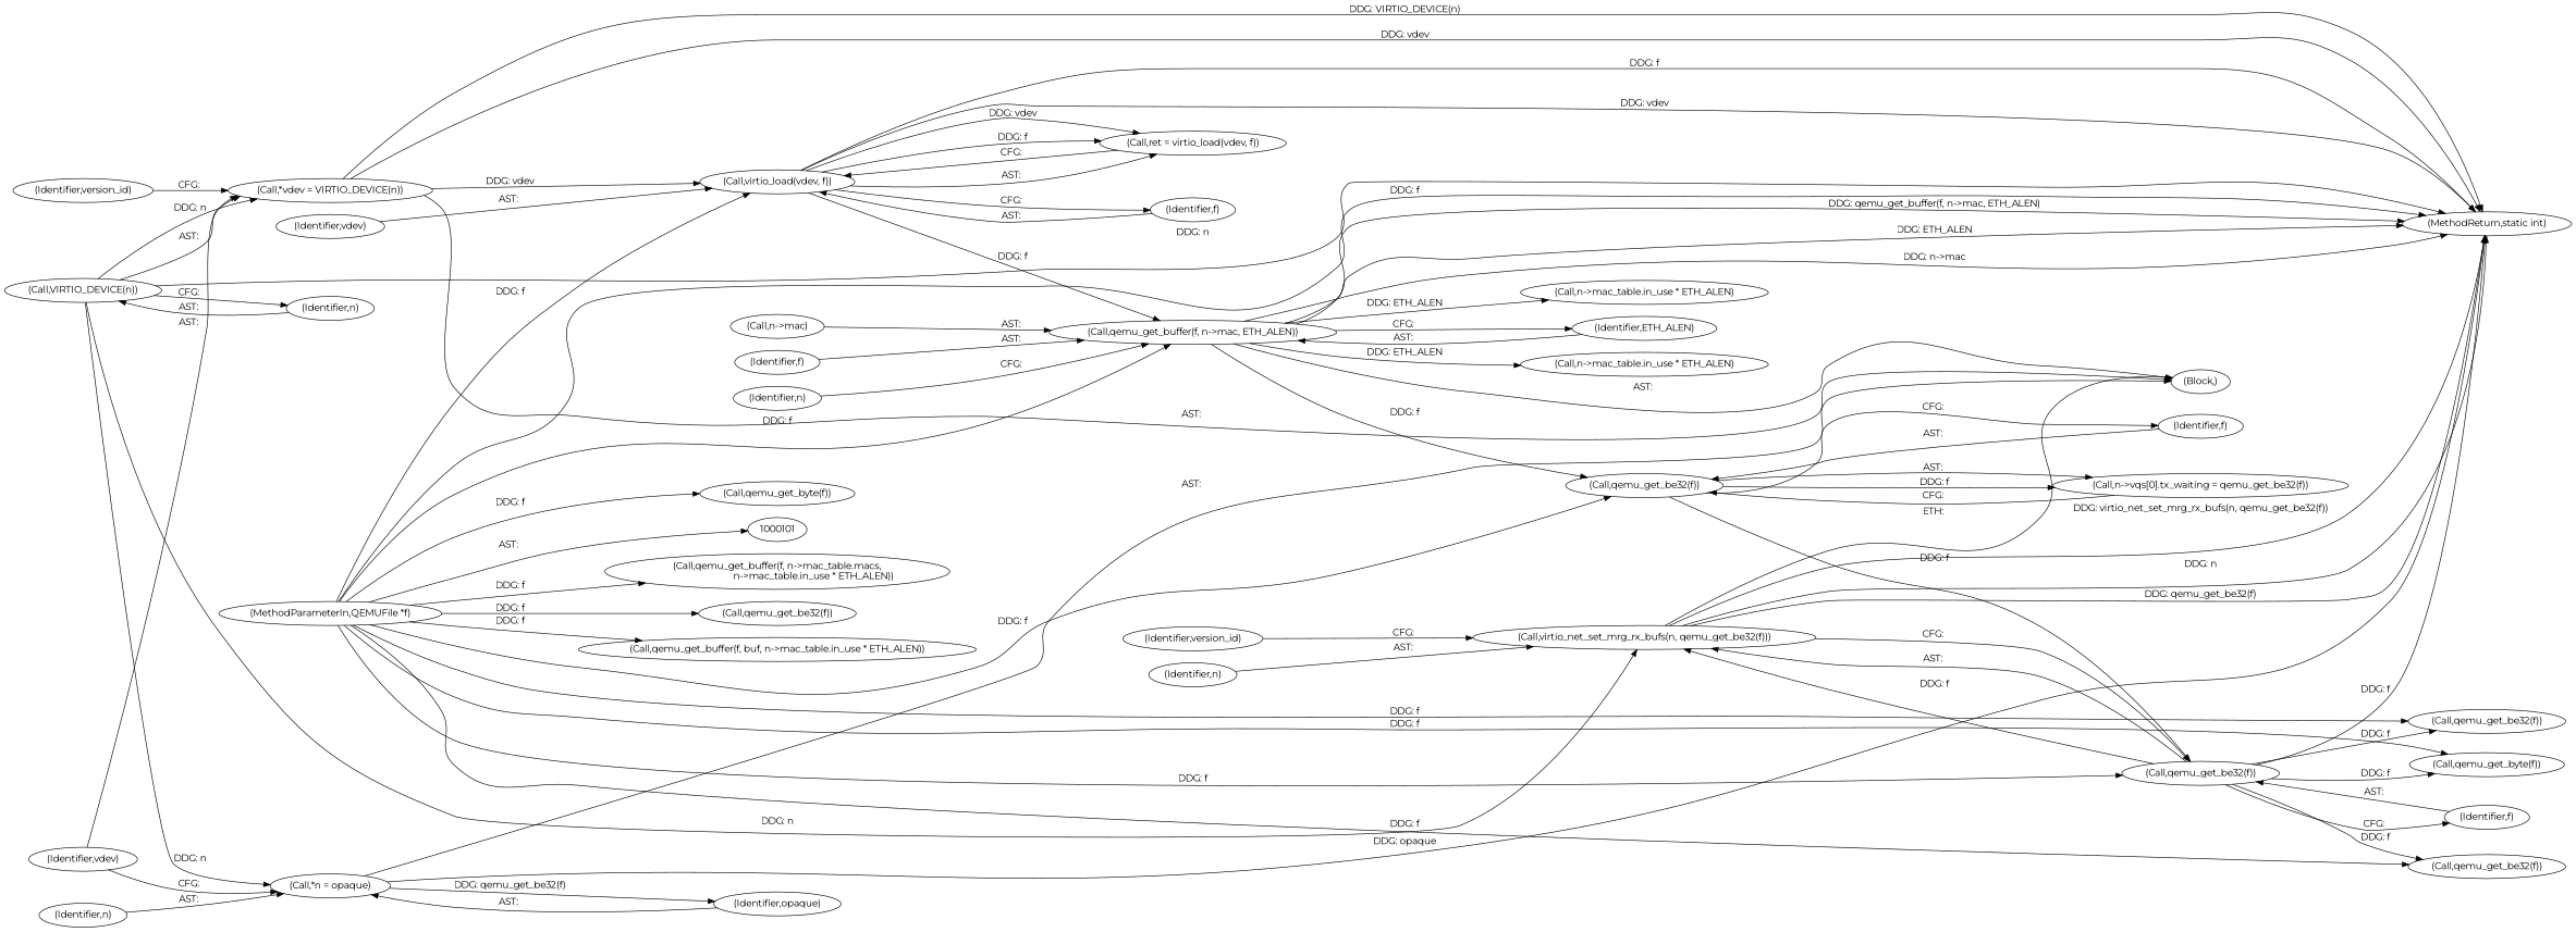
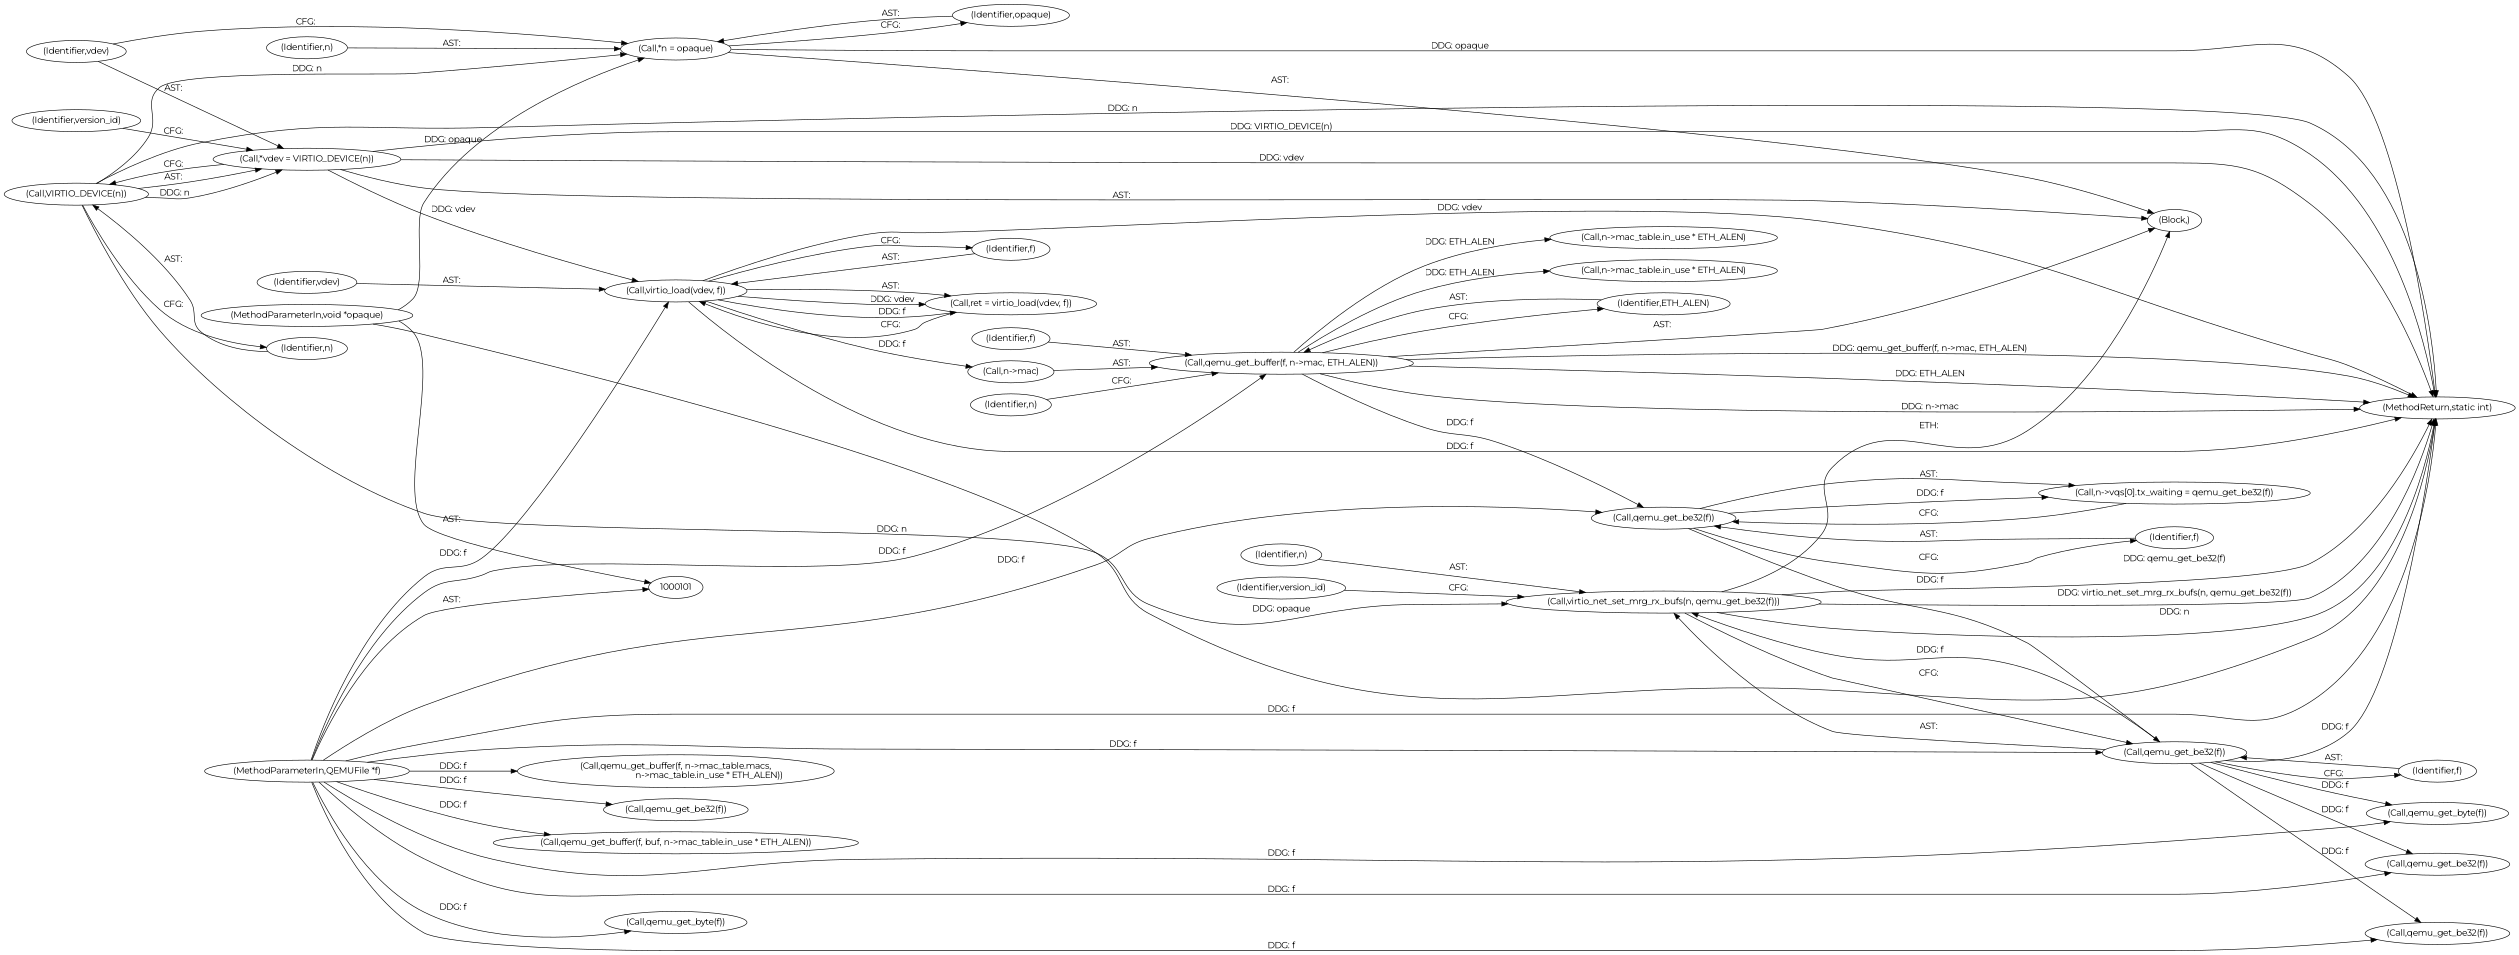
  digraph {
    fontname=Montserrat
    rankdir=LR
    node [fontname=Montserrat]
    edge [fontname=Montserrat]
    n1 [label="(Call,virtio_net_set_mrg_rx_bufs(n, qemu_get_be32(f)))"]
    n2 [label="(Call,qemu_get_be32(f))"]
    n3 [label="(Block,)"]
    n4 [label="(MethodReturn,static int)"]
    n5 [label="(Identifier,f)"]
    n6 [label="(Call,qemu_get_byte(f))"]
    n7 [label="(Call,qemu_get_be32(f))"]
    n8 [label="(Call,qemu_get_be32(f))"]
    n9 [label="(Call,VIRTIO_DEVICE(n))"]
    n10 [label="(Call,*vdev = VIRTIO_DEVICE(n))"]
    n11 [label="(Identifier,n)"]
    n12 [label="(Call,*n = opaque)"]
    n13 [label="(Call,virtio_load(vdev, f))"]
    n14 [label="(Identifier,opaque)"]
+   n15 [label="(MethodParameterIn,void *opaque)"]
    1000101
    n17 [label="(Call,qemu_get_be32(f))"]
    n18 [label="(Call,n->vqs[0].tx_waiting = qemu_get_be32(f))"]
    n19 [label="(Identifier,f)"]
    n20 [label="(Call,qemu_get_buffer(f, n->mac, ETH_ALEN))"]
    n21 [label="(Call,n->mac_table.in_use * ETH_ALEN)"]
    n22 [label="(Identifier,ETH_ALEN)"]
    n23 [label="(Call,n->mac_table.in_use * ETH_ALEN)"]
    n24 [label="(Identifier,f)"]
    n25 [label="(Call,ret = virtio_load(vdev, f))"]
    n26 [label="(MethodParameterIn,QEMUFile *f)"]
    n27 [label="(Call,qemu_get_buffer(f, n->mac_table.macs,\n                             n->mac_table.in_use * ETH_ALEN))"]
    n28 [label="(Call,qemu_get_be32(f))"]
    n29 [label="(Call,qemu_get_buffer(f, buf, n->mac_table.in_use * ETH_ALEN))"]
    n30 [label="(Call,qemu_get_byte(f))"]
    n31 [label="(Identifier,version_id)"]
    n32 [label="(Identifier,version_id)"]
    n33 [label="(Identifier,n)"]
    n34 [label="(Identifier,f)"]
    n35 [label="(Identifier,n)"]
    n36 [label="(Identifier,vdev)"]
    n37 [label="(Identifier,vdev)"]
    n38 [label="(Identifier,n)"]
    n39 [label="(Call,n->mac)"]
    n1 -> n2 [label="CFG: "]
    n1 -> n3 [label="ETH: "]
    n1 -> n4 [label="DDG: qemu_get_be32(f)"]
    n1 -> n4 [label="DDG: virtio_net_set_mrg_rx_bufs(n, qemu_get_be32(f))"]
    n1 -> n4 [label="DDG: n"]
    n2 -> n1 [label="AST: "]
    n2 -> n1 [label="DDG: f"]
    n2 -> n4 [label="DDG: f"]
    n2 -> n5 [label="CFG: "]
    n2 -> n6 [label="DDG: f"]
    n2 -> n7 [label="DDG: f"]
    n2 -> n8 [label="DDG: f"]
    n5 -> n2 [label="AST: "]
    n9 -> n1 [label="DDG: n"]
    n9 -> n4 [label="DDG: n"]
    n9 -> n10 [label="AST: "]
    n9 -> n10 [label="DDG: n"]
    n9 -> n11 [label="CFG: "]
    n9 -> n12 [label="DDG: n"]
    n10 -> n3 [label="AST: "]
    n10 -> n4 [label="DDG: vdev"]
    n10 -> n4 [label="DDG: VIRTIO_DEVICE(n)"]
+   n10 -> n9 [label="CFG: "]
    n10 -> n13 [label="DDG: vdev"]
    n11 -> n9 [label="AST: "]
    n12 -> n3 [label="AST: "]
    n12 -> n4 [label="DDG: opaque"]
-   n12 -> n14 [label="DDG: qemu_get_be32(f)"]
+   n12 -> n14 [label="CFG: "]
    n13 -> n4 [label="DDG: vdev"]
    n13 -> n4 [label="DDG: f"]
-   n13 -> n20 [label="DDG: f"]
+   n13 -> n39 [label="DDG: f"]
    n13 -> n24 [label="CFG: "]
    n13 -> n25 [label="AST: "]
    n13 -> n25 [label="DDG: vdev"]
    n13 -> n25 [label="DDG: f"]
    n14 -> n12 [label="AST: "]
+   n15 -> n4 [label="DDG: opaque"]
+   n15 -> n12 [label="DDG: opaque"]
+   n15 -> 1000101 [label="AST: "]
    n17 -> n2 [label="DDG: f"]
    n17 -> n18 [label="AST: "]
    n17 -> n18 [label="DDG: f"]
    n17 -> n19 [label="CFG: "]
    n18 -> n17 [label="CFG: "]
    n19 -> n17 [label="AST: "]
    n20 -> n3 [label="AST: "]
    n20 -> n4 [label="DDG: n->mac"]
    n20 -> n4 [label="DDG: qemu_get_buffer(f, n->mac, ETH_ALEN)"]
    n20 -> n4 [label="DDG: ETH_ALEN"]
    n20 -> n17 [label="DDG: f"]
    n20 -> n21 [label="DDG: ETH_ALEN"]
    n20 -> n22 [label="CFG: "]
    n20 -> n23 [label="DDG: ETH_ALEN"]
    n22 -> n20 [label="AST: "]
    n24 -> n13 [label="AST: "]
    n25 -> n13 [label="CFG: "]
    n26 -> n2 [label="DDG: f"]
    n26 -> n4 [label="DDG: f"]
    n26 -> n6 [label="DDG: f"]
    n26 -> n7 [label="DDG: f"]
    n26 -> n8 [label="DDG: f"]
    n26 -> n13 [label="DDG: f"]
    n26 -> 1000101 [label="AST: "]
    n26 -> n17 [label="DDG: f"]
    n26 -> n20 [label="DDG: f"]
    n26 -> n27 [label="DDG: f"]
    n26 -> n28 [label="DDG: f"]
    n26 -> n29 [label="DDG: f"]
    n26 -> n30 [label="DDG: f"]
    n31 -> n1 [label="CFG: "]
    n32 -> n10 [label="CFG: "]
    n33 -> n12 [label="AST: "]
    n34 -> n20 [label="AST: "]
    n35 -> n20 [label="CFG: "]
    n36 -> n13 [label="AST: "]
    n37 -> n10 [label="AST: "]
    n37 -> n12 [label="CFG: "]
    n38 -> n1 [label="AST: "]
    n39 -> n20 [label="AST: "]
  }
